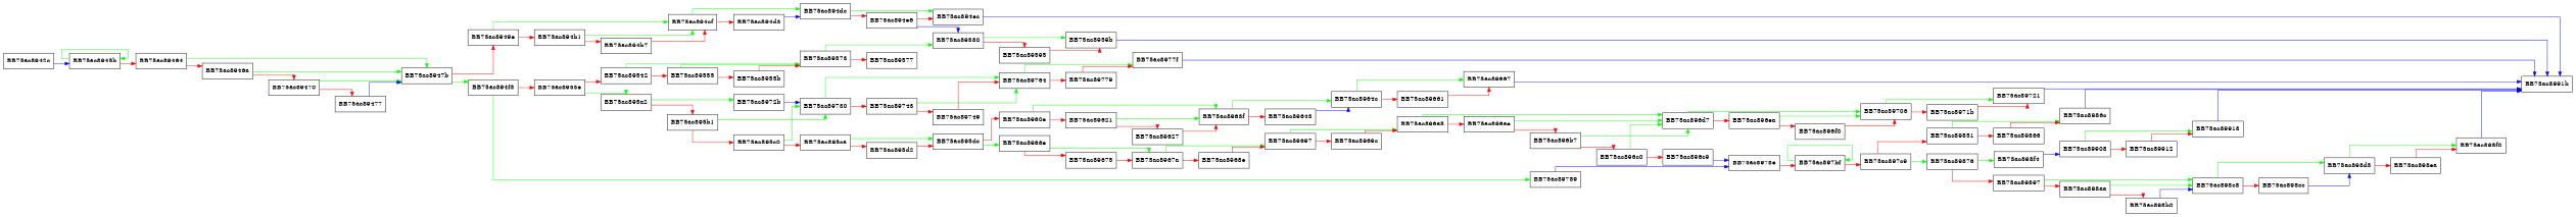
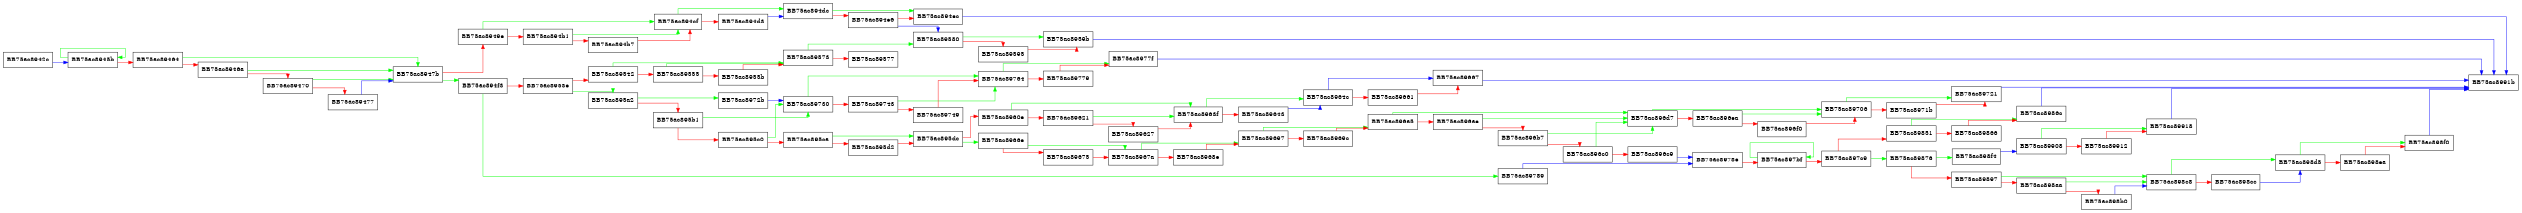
  digraph {
    rankdir=LR
    splines=ortho
    node [shape=box]
    edge [color=red]
    BB75ac8942c
    BB75ac8945b
    BB75ac89464
    BB75ac8947b
    BB75ac8946a
    BB75ac894f3
    BB75ac8949e
    BB75ac89470
    BB75ac89789
    BB75ac8953e
    BB75ac894cf
    BB75ac894b1
    BB75ac89477
    BB75ac8978e
    BB75ac895a2
    BB75ac89542
    BB75ac894dc
    BB75ac894d3
    BB75ac894b7
    BB75ac894ec
    BB75ac894e6
    BB75ac8991b
    BB75ac89580
    BB75ac897bf
    BB75ac8972b
    BB75ac895b1
    BB75ac89573
    BB75ac89555
    BB75ac89730
    BB75ac895c0
    BB75ac89577
    BB75ac8955b
    BB75ac8959b
    BB75ac89595
    BB75ac89764
    BB75ac89743
    BB75ac895ca
    BB75ac8977f
    BB75ac89779
    BB75ac89749
    BB75ac895dc
    BB75ac895d2
    BB75ac8966e
    BB75ac8960e
    BB75ac8967a
    BB75ac89675
    BB75ac8963f
    BB75ac89621
    BB75ac89697
    BB75ac8968e
    BB75ac8964c
    BB75ac89643
    BB75ac89627
    BB75ac89667
    BB75ac89661
    BB75ac896a5
    BB75ac8969c
    BB75ac896d7
    BB75ac896ae
    BB75ac89706
    BB75ac896ea
    BB75ac896b7
    BB75ac89721
    BB75ac8971b
    BB75ac896f0
    BB75ac896c0
    BB75ac896c9
    BB75ac897c9
    BB75ac89876
    BB75ac89851
    BB75ac898f4
    BB75ac89897
    BB75ac8986c
    BB75ac89866
    BB75ac89908
    BB75ac898c8
    BB75ac898aa
    BB75ac89918
    BB75ac89912
    BB75ac898d5
    BB75ac898cc
    BB75ac898b0
    BB75ac898f0
    BB75ac898ea
    BB75ac8942c -> BB75ac8945b [color=blue]
    BB75ac8945b -> BB75ac8945b [color=green]
    BB75ac8945b -> BB75ac89464
    BB75ac89464 -> BB75ac8947b [color=green]
    BB75ac89464 -> BB75ac8946a
    BB75ac8947b -> BB75ac894f3 [color=green]
    BB75ac8947b -> BB75ac8949e
    BB75ac8946a -> BB75ac8947b [color=green]
    BB75ac8946a -> BB75ac89470
    BB75ac894f3 -> BB75ac89789 [color=green]
    BB75ac894f3 -> BB75ac8953e
    BB75ac8949e -> BB75ac894cf [color=green]
    BB75ac8949e -> BB75ac894b1
    BB75ac89470 -> BB75ac8947b [color=green]
    BB75ac89470 -> BB75ac89477
    BB75ac89789 -> BB75ac8978e [color=blue]
    BB75ac8953e -> BB75ac895a2 [color=green]
    BB75ac8953e -> BB75ac89542
    BB75ac894cf -> BB75ac894dc [color=green]
    BB75ac894cf -> BB75ac894d3
    BB75ac894b1 -> BB75ac894cf [color=green]
    BB75ac894b1 -> BB75ac894b7
    BB75ac89477 -> BB75ac8947b [color=blue]
    BB75ac8978e -> BB75ac897bf
    BB75ac895a2 -> BB75ac8972b [color=green]
    BB75ac895a2 -> BB75ac895b1
    BB75ac89542 -> BB75ac89573 [color=green]
    BB75ac89542 -> BB75ac89555
    BB75ac894dc -> BB75ac894ec [color=green]
    BB75ac894dc -> BB75ac894e6
    BB75ac894d3 -> BB75ac894dc [color=blue]
    BB75ac894b7 -> BB75ac894cf
    BB75ac894ec -> BB75ac8991b [color=blue]
    BB75ac894e6 -> BB75ac894ec
    BB75ac894e6 -> BB75ac89580 [color=blue]
    BB75ac89580 -> BB75ac8959b [color=green]
    BB75ac89580 -> BB75ac89595
    BB75ac897bf -> BB75ac897bf [color=green]
    BB75ac897bf -> BB75ac897c9
    BB75ac8972b -> BB75ac89730 [color=blue]
    BB75ac895b1 -> BB75ac89730 [color=green]
    BB75ac895b1 -> BB75ac895c0
    BB75ac89573 -> BB75ac89580 [color=green]
    BB75ac89573 -> BB75ac89577
    BB75ac89555 -> BB75ac89573 [color=green]
    BB75ac89555 -> BB75ac8955b
    BB75ac89730 -> BB75ac89764 [color=green]
    BB75ac89730 -> BB75ac89743
    BB75ac895c0 -> BB75ac89730 [color=green]
    BB75ac895c0 -> BB75ac895ca
    BB75ac8955b -> BB75ac89573
    BB75ac8959b -> BB75ac8991b [color=blue]
    BB75ac89595 -> BB75ac8959b
    BB75ac89764 -> BB75ac8977f [color=green]
    BB75ac89764 -> BB75ac89779
    BB75ac89743 -> BB75ac89764 [color=green]
    BB75ac89743 -> BB75ac89749
    BB75ac895ca -> BB75ac895dc [color=green]
    BB75ac895ca -> BB75ac895d2
    BB75ac8977f -> BB75ac8991b [color=blue]
    BB75ac89779 -> BB75ac8977f
    BB75ac89749 -> BB75ac89764
    BB75ac895dc -> BB75ac8966e [color=green]
    BB75ac895dc -> BB75ac8960e
    BB75ac895d2 -> BB75ac895dc
    BB75ac8966e -> BB75ac8967a [color=green]
    BB75ac8966e -> BB75ac89675
    BB75ac8960e -> BB75ac8963f [color=green]
    BB75ac8960e -> BB75ac89621
    BB75ac8967a -> BB75ac89697 [color=green]
    BB75ac8967a -> BB75ac8968e
    BB75ac89675 -> BB75ac8967a
    BB75ac8963f -> BB75ac8964c [color=green]
    BB75ac8963f -> BB75ac89643
    BB75ac89621 -> BB75ac8963f [color=green]
    BB75ac89621 -> BB75ac89627
    BB75ac89697 -> BB75ac896a5 [color=green]
    BB75ac89697 -> BB75ac8969c
    BB75ac8968e -> BB75ac89697
-   BB75ac8964c -> BB75ac89667 [color=green]
+   BB75ac8964c -> BB75ac89667 [color=blue]
    BB75ac8964c -> BB75ac89661
    BB75ac89643 -> BB75ac8964c [color=blue]
    BB75ac89627 -> BB75ac8963f
    BB75ac89667 -> BB75ac8991b [color=blue]
    BB75ac89661 -> BB75ac89667
    BB75ac896a5 -> BB75ac896d7 [color=green]
    BB75ac896a5 -> BB75ac896ae
    BB75ac8969c -> BB75ac896a5
    BB75ac896d7 -> BB75ac89706 [color=green]
    BB75ac896d7 -> BB75ac896ea
    BB75ac896ae -> BB75ac896d7 [color=green]
    BB75ac896ae -> BB75ac896b7
    BB75ac89706 -> BB75ac89721 [color=green]
    BB75ac89706 -> BB75ac8971b
    BB75ac896ea -> BB75ac89706 [color=green]
    BB75ac896ea -> BB75ac896f0
    BB75ac896b7 -> BB75ac896d7 [color=green]
    BB75ac896b7 -> BB75ac896c0
    BB75ac89721 -> BB75ac8991b [color=blue]
    BB75ac8971b -> BB75ac89721
    BB75ac896f0 -> BB75ac89706
    BB75ac896c0 -> BB75ac896d7 [color=green]
    BB75ac896c0 -> BB75ac896c9
    BB75ac896c9 -> BB75ac8978e [color=blue]
    BB75ac897c9 -> BB75ac89876 [color=green]
    BB75ac897c9 -> BB75ac89851
    BB75ac89876 -> BB75ac898f4 [color=green]
    BB75ac89876 -> BB75ac89897
    BB75ac89851 -> BB75ac8986c [color=green]
    BB75ac89851 -> BB75ac89866
    BB75ac898f4 -> BB75ac89908 [color=blue]
    BB75ac89897 -> BB75ac898c8 [color=green]
    BB75ac89897 -> BB75ac898aa
    BB75ac8986c -> BB75ac8991b [color=blue]
    BB75ac89866 -> BB75ac8986c
    BB75ac89908 -> BB75ac89918 [color=green]
    BB75ac89908 -> BB75ac89912
    BB75ac898c8 -> BB75ac898d5 [color=green]
    BB75ac898c8 -> BB75ac898cc
    BB75ac898aa -> BB75ac898c8 [color=green]
    BB75ac898aa -> BB75ac898b0
    BB75ac89918 -> BB75ac8991b [color=blue]
    BB75ac89912 -> BB75ac89918
    BB75ac898d5 -> BB75ac898f0 [color=green]
    BB75ac898d5 -> BB75ac898ea
    BB75ac898cc -> BB75ac898d5 [color=blue]
    BB75ac898b0 -> BB75ac898c8 [color=blue]
    BB75ac898f0 -> BB75ac8991b [color=blue]
    BB75ac898ea -> BB75ac898f0
  }
